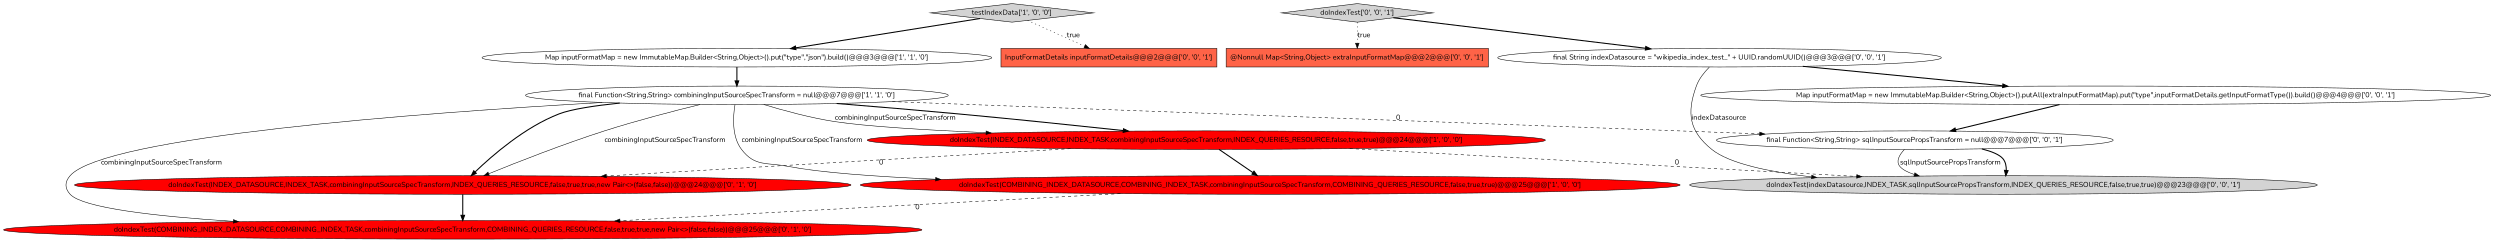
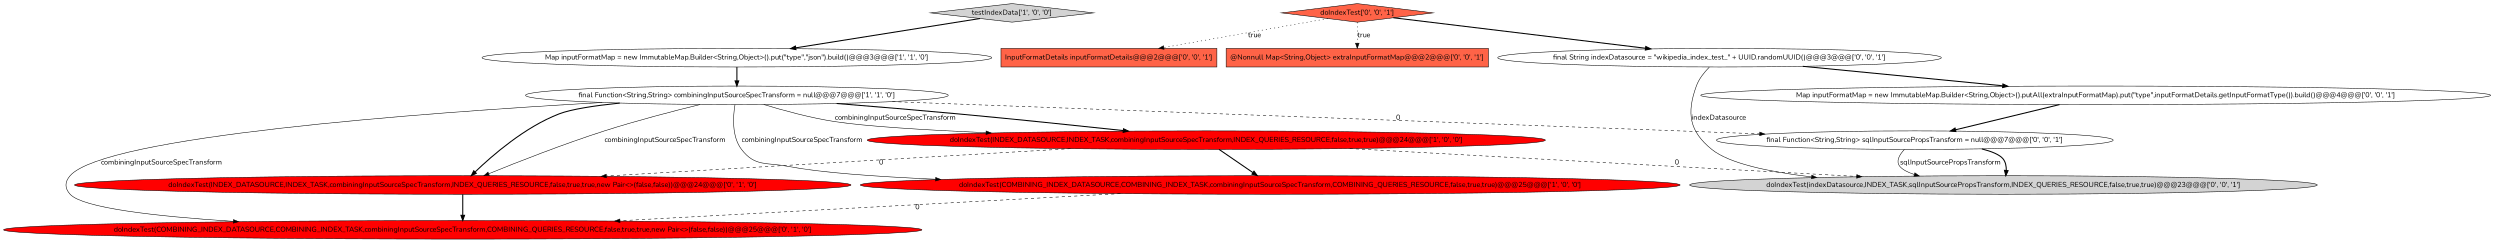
  digraph {
    fontname=Nunito
    node [fillcolor=white fontname=Nunito shape=ellipse style=filled]
    edge [fontname=Nunito style=bold]
    n1 [fillcolor=lightgray label="testIndexData['1', '0', '0']" shape=diamond]
    n2 [label="Map inputFormatMap = new ImmutableMap.Builder<String,Object>().put(\"type\",\"json\").build()@@@3@@@['1', '1', '0']"]
    n3 [label="final Function<String,String> combiningInputSourceSpecTransform = null@@@7@@@['1', '1', '0']"]
    n4 [label="Map inputFormatMap = new ImmutableMap.Builder<String,Object>().putAll(extraInputFormatMap).put(\"type\",inputFormatDetails.getInputFormatType()).build()@@@4@@@['0', '0', '1']"]
    n5 [label="final Function<String,String> sqlInputSourcePropsTransform = null@@@7@@@['0', '0', '1']"]
    n6 [fillcolor=lightgray label="doIndexTest(indexDatasource,INDEX_TASK,sqlInputSourcePropsTransform,INDEX_QUERIES_RESOURCE,false,true,true)@@@23@@@['0', '0', '1']"]
    n7 [fillcolor=red label="doIndexTest(INDEX_DATASOURCE,INDEX_TASK,combiningInputSourceSpecTransform,INDEX_QUERIES_RESOURCE,false,true,true)@@@24@@@['1', '0', '0']"]
    n8 [fillcolor=red label="doIndexTest(INDEX_DATASOURCE,INDEX_TASK,combiningInputSourceSpecTransform,INDEX_QUERIES_RESOURCE,false,true,true,new Pair<>(false,false))@@@24@@@['0', '1', '0']"]
    n9 [fillcolor=red label="doIndexTest(COMBINING_INDEX_DATASOURCE,COMBINING_INDEX_TASK,combiningInputSourceSpecTransform,COMBINING_QUERIES_RESOURCE,false,true,true)@@@25@@@['1', '0', '0']"]
    n10 [fillcolor=red label="doIndexTest(COMBINING_INDEX_DATASOURCE,COMBINING_INDEX_TASK,combiningInputSourceSpecTransform,COMBINING_QUERIES_RESOURCE,false,true,true,new Pair<>(false,false))@@@25@@@['0', '1', '0']"]
-   n11 [fillcolor=lightgray label="doIndexTest['0', '0', '1']" shape=diamond]
+   n11 [fillcolor=tomato label="doIndexTest['0', '0', '1']" shape=diamond]
    n12 [fillcolor=tomato label="InputFormatDetails inputFormatDetails@@@2@@@['0', '0', '1']" shape=box]
    n13 [label="final String indexDatasource = \"wikipedia_index_test_\" + UUID.randomUUID()@@@3@@@['0', '0', '1']"]
    n14 [fillcolor=tomato label="@Nonnull Map<String,Object> extraInputFormatMap@@@2@@@['0', '0', '1']" shape=box]
    n1 -> n2
    n2 -> n3
    n3 -> n5 [label=0 style=dashed]
    n3 -> n7
    n3 -> n7 [label=combiningInputSourceSpecTransform style=solid]
    n3 -> n8
    n3 -> n8 [label=combiningInputSourceSpecTransform style=solid]
    n3 -> n9 [label=combiningInputSourceSpecTransform style=solid]
    n3 -> n10 [label=combiningInputSourceSpecTransform style=solid]
    n4 -> n5
    n5 -> n6
    n5 -> n6 [label=sqlInputSourcePropsTransform style=solid]
    n7 -> n6 [label=0 style=dashed]
    n7 -> n8 [label=0 style=dashed]
    n7 -> n9
    n8 -> n10
    n9 -> n10 [label=0 style=dashed]
-   n1 -> n12 [label=true style=dotted]
+   n11 -> n12 [label=true style=dotted]
    n11 -> n13
    n11 -> n14 [label=true style=dotted]
    n13 -> n4
    n13 -> n6 [label=indexDatasource style=solid]
  }
